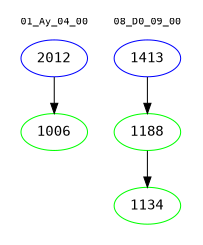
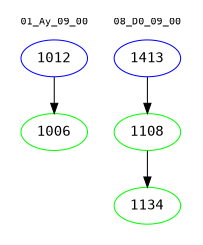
  digraph {
    fontname="DejaVu Sans Mono"
    node [color=green fontname="DejaVu Sans Mono"]
    edge [color=black fontname="DejaVu Sans Mono"]
-   n1 [color=blue label=2012]
+   n1 [color=blue label=1012]
    n2 [label=1006]
    n3 [color=blue label=1413]
-   n4 [label=1188]
+   n4 [label=1108]
    n5 [label=1134]
    subgraph cluster_1 {
      color=white
      fontsize=10
-     label="01_Ay_04_00"
+     label="01_Ay_09_00"
      n1
      n2
    }
    subgraph cluster_2 {
      color=white
      fontsize=10
      label="08_D0_09_00"
      n3
      n4
      n5
    }
    n1 -> n2
    n3 -> n4
    n4 -> n5
  }
